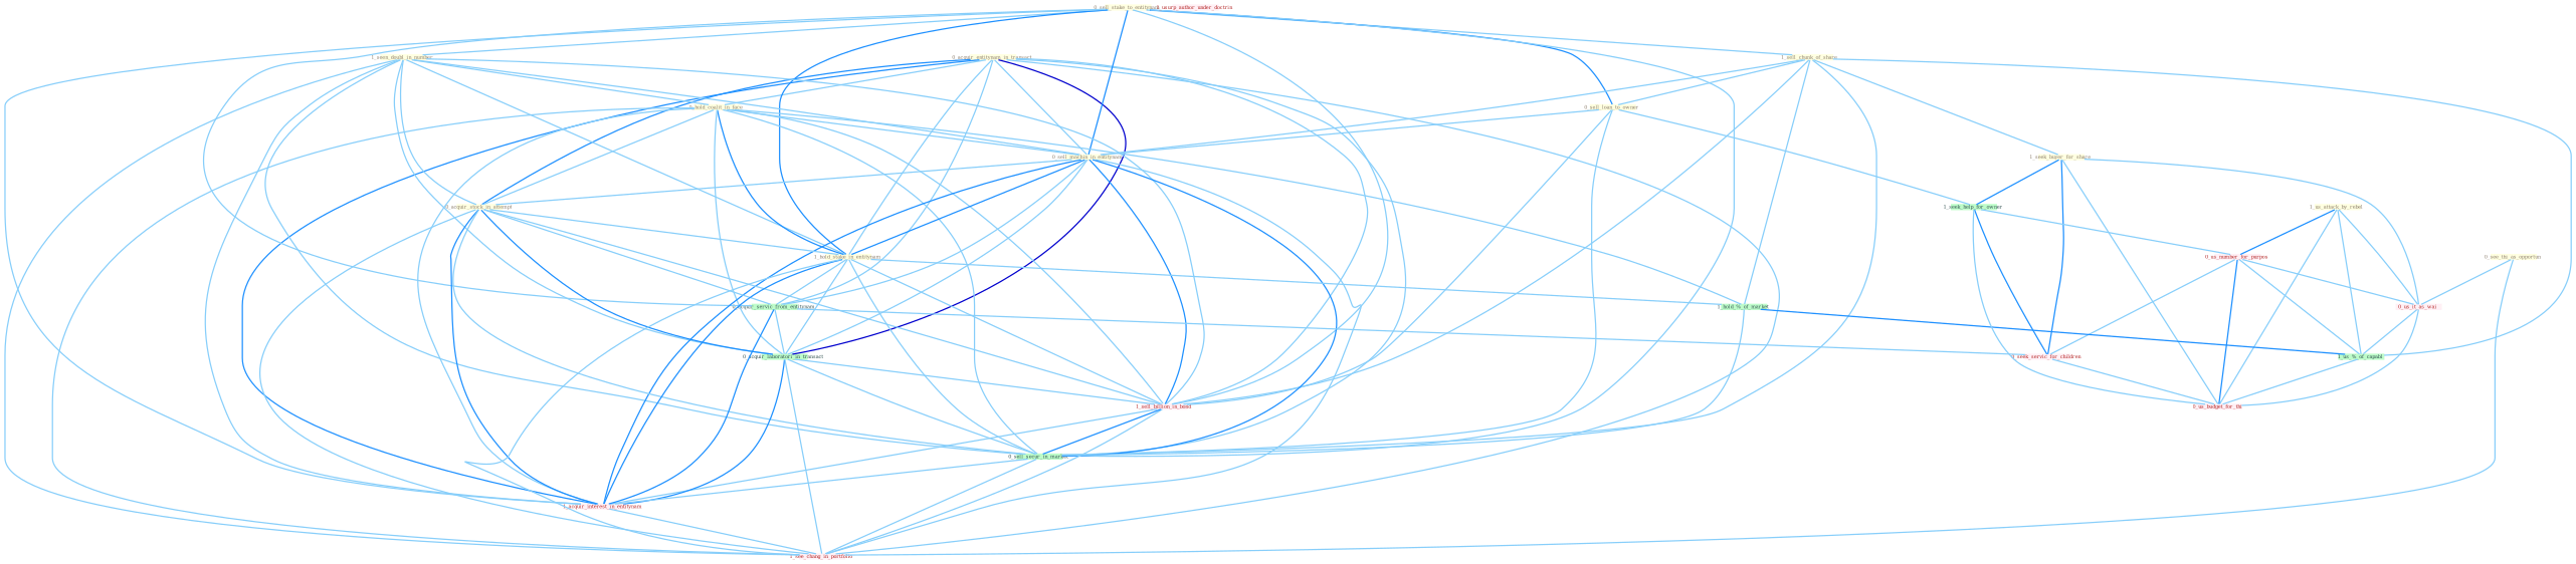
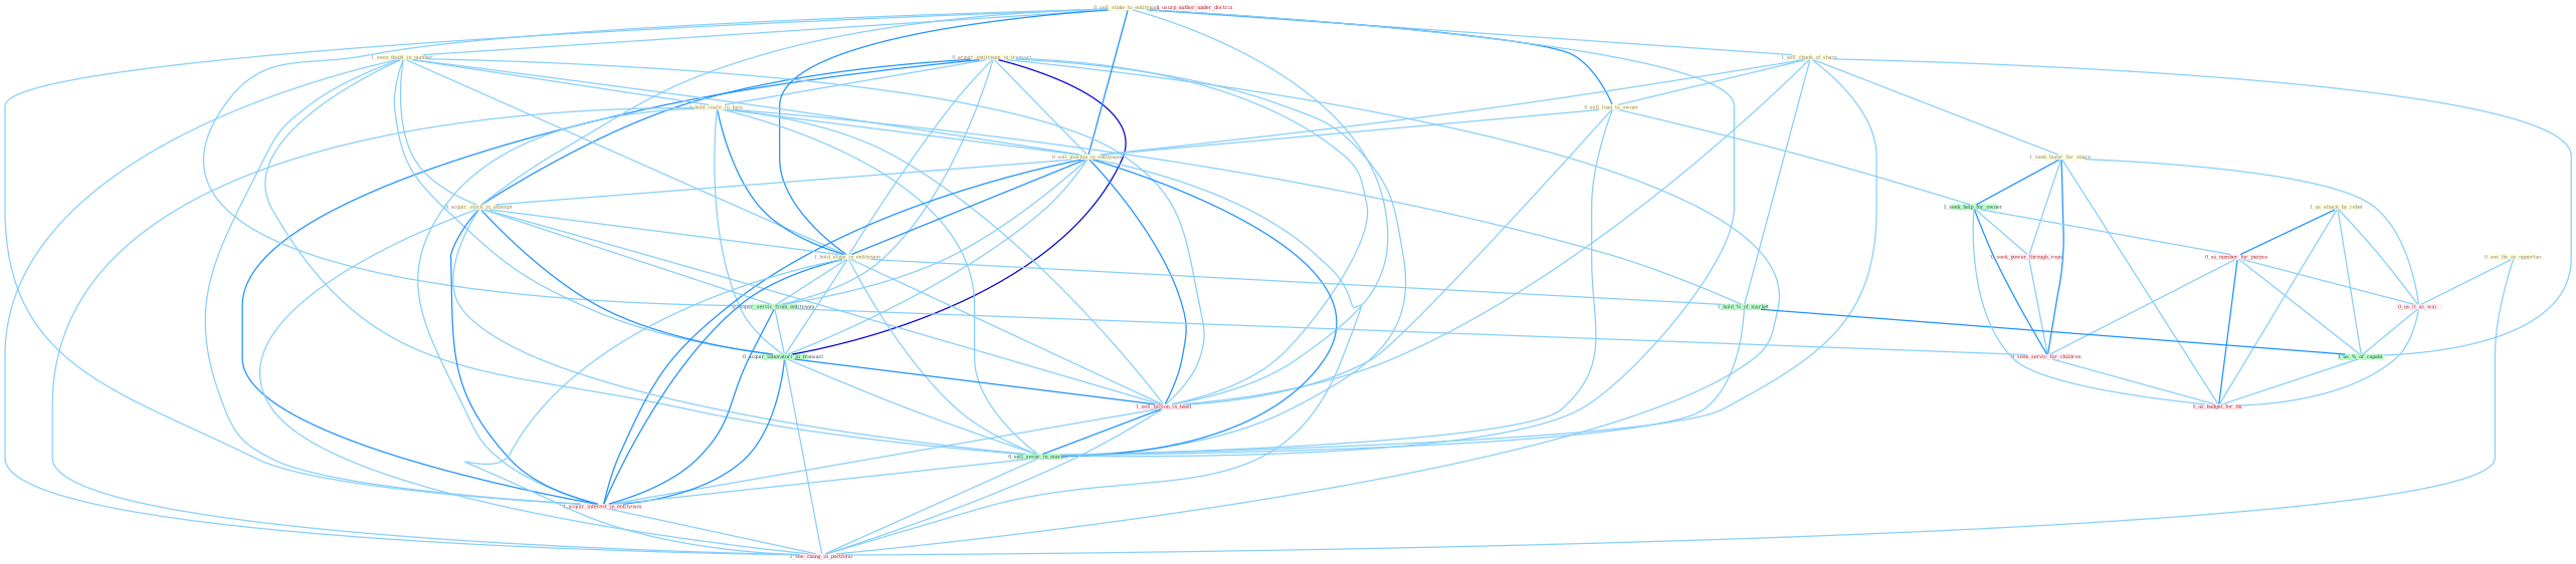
  graph {
    node [color="#ffffe0" fixedsize=true fontcolor="#8b7d6b" fontsize=4 shape=polygon style=filled]
    edge [color="#87cefa" w=1]
    "0_acquir_entitynam_in_transact " [height=.06 width=.5]
    "0_sell_stake_to_entitynam " [height=.06 width=.5]
    "1_seen_doubl_in_number " [height=.06 width=.5]
    "1_us_attack_by_rebel " [height=.06 width=.5]
    "1_sell_chunk_of_share " [height=.06 width=.5]
    "0_see_thi_as_opportun " [height=.06 width=.5]
    "0_hold_coalit_in_face " [height=.06 width=.5]
    "0_sell_loan_to_owner " [height=.06 width=.5]
    "1_seek_buyer_for_share " [height=.06 width=.5]
    "0_sell_machin_in_entitynam " [height=.06 width=.5]
    "0_acquir_stock_in_attempt " [height=.06 width=.5]
    "1_hold_stake_in_entitynam " [height=.06 width=.5]
+   "0_seek_power_through_regul " [color="#fff0f5" fontcolor="#b22222" height=.06 width=.5]
    "0_us_number_for_purpos " [color="#fff0f5" fontcolor="#b22222" height=.06 width=.5]
    "1_sell_billion_in_bond " [color="#fff0f5" fontcolor="#b22222" height=.06 width=.5]
    "0_us_it_as_wai " [color="#fff0f5" fontcolor="#b22222" height=.06 width=.5]
    "1_usurp_author_under_doctrin " [color="#fff0f5" fontcolor="#b22222" height=.06 width=.5]
    "1_acquir_interest_in_entitynam " [color="#fff0f5" fontcolor="#b22222" height=.06 width=.5]
    "0_seek_servic_for_children " [color="#fff0f5" fontcolor="#b22222" height=.06 width=.5]
    "1_see_chang_in_portfolio " [color="#fff0f5" fontcolor="#b22222" height=.06 width=.5]
    "0_us_budget_for_thi " [color="#fff0f5" fontcolor="#b22222" height=.06 width=.5]
    "0_acquir_servic_from_entitynam " [color="#BDFCC9" fontcolor="#2f4f4f" height=.06 width=.5]
    "0_acquir_laboratori_in_transact " [color="#BDFCC9" fontcolor="#2f4f4f" height=.06 width=.5]
    "0_sell_secur_in_market " [color="#BDFCC9" fontcolor="#2f4f4f" height=.06 width=.5]
    "1_us_%_of_capabl " [color="#BDFCC9" fontcolor="#2f4f4f" height=.06 width=.5]
    "1_hold_%_of_market " [color="#BDFCC9" fontcolor="#2f4f4f" height=.06 width=.5]
    "1_seek_help_for_owner " [color="#BDFCC9" fontcolor="#2f4f4f" height=.06 width=.5]
    subgraph sub_1 {
      "0_acquir_entitynam_in_transact "
      "0_sell_stake_to_entitynam "
      "1_seen_doubl_in_number "
      "1_us_attack_by_rebel "
      "1_sell_chunk_of_share "
      "0_see_thi_as_opportun "
      "0_hold_coalit_in_face "
      "0_sell_loan_to_owner "
      "1_seek_buyer_for_share "
      "0_sell_machin_in_entitynam "
      "0_acquir_stock_in_attempt "
      "1_hold_stake_in_entitynam "
    }
    subgraph sub_2 {
+     "0_seek_power_through_regul "
      "0_us_number_for_purpos "
      "1_sell_billion_in_bond "
      "0_us_it_as_wai "
      "1_usurp_author_under_doctrin "
      "1_acquir_interest_in_entitynam "
      "0_seek_servic_for_children "
      "1_see_chang_in_portfolio "
      "0_us_budget_for_thi "
    }
    "0_acquir_entitynam_in_transact " -- "0_hold_coalit_in_face "
    "0_acquir_entitynam_in_transact " -- "0_sell_machin_in_entitynam "
    "0_acquir_entitynam_in_transact " -- "0_acquir_stock_in_attempt " [color="#1e90ff" w=2]
    "0_acquir_entitynam_in_transact " -- "1_hold_stake_in_entitynam "
    "0_acquir_entitynam_in_transact " -- "1_sell_billion_in_bond "
    "0_acquir_entitynam_in_transact " -- "1_acquir_interest_in_entitynam " [color="#1e90ff" w=2]
    "0_acquir_entitynam_in_transact " -- "1_see_chang_in_portfolio "
    "0_acquir_entitynam_in_transact " -- "0_acquir_servic_from_entitynam "
    "0_acquir_entitynam_in_transact " -- "0_acquir_laboratori_in_transact " [color="#0000cd" w=3]
    "0_acquir_entitynam_in_transact " -- "0_sell_secur_in_market "
    "0_sell_stake_to_entitynam " -- "1_seen_doubl_in_number "
    "0_sell_stake_to_entitynam " -- "1_sell_chunk_of_share "
    "0_sell_stake_to_entitynam " -- "0_sell_loan_to_owner " [color="#1e90ff" w=2]
    "0_sell_stake_to_entitynam " -- "0_sell_machin_in_entitynam " [color="#1e90ff" w=2]
    "0_sell_stake_to_entitynam " -- "1_hold_stake_in_entitynam " [color="#1e90ff" w=2]
    "0_sell_stake_to_entitynam " -- "1_sell_billion_in_bond "
    "0_sell_stake_to_entitynam " -- "1_acquir_interest_in_entitynam "
    "0_sell_stake_to_entitynam " -- "0_acquir_servic_from_entitynam "
    "0_sell_stake_to_entitynam " -- "0_sell_secur_in_market "
    "1_seen_doubl_in_number " -- "0_hold_coalit_in_face "
    "1_seen_doubl_in_number " -- "0_sell_machin_in_entitynam "
    "1_seen_doubl_in_number " -- "0_acquir_stock_in_attempt "
    "1_seen_doubl_in_number " -- "1_hold_stake_in_entitynam "
    "1_seen_doubl_in_number " -- "1_sell_billion_in_bond "
    "1_seen_doubl_in_number " -- "1_acquir_interest_in_entitynam "
    "1_seen_doubl_in_number " -- "1_see_chang_in_portfolio "
    "1_seen_doubl_in_number " -- "0_acquir_laboratori_in_transact "
    "1_seen_doubl_in_number " -- "0_sell_secur_in_market "
    "1_us_attack_by_rebel " -- "0_us_number_for_purpos " [color="#1e90ff"]
    "1_us_attack_by_rebel " -- "0_us_it_as_wai "
    "1_us_attack_by_rebel " -- "0_us_budget_for_thi "
    "1_us_attack_by_rebel " -- "1_us_%_of_capabl "
    "1_sell_chunk_of_share " -- "0_sell_loan_to_owner "
    "1_sell_chunk_of_share " -- "1_seek_buyer_for_share "
    "1_sell_chunk_of_share " -- "0_sell_machin_in_entitynam "
    "1_sell_chunk_of_share " -- "1_sell_billion_in_bond "
    "1_sell_chunk_of_share " -- "0_sell_secur_in_market "
    "1_sell_chunk_of_share " -- "1_us_%_of_capabl "
    "1_sell_chunk_of_share " -- "1_hold_%_of_market "
    "0_see_thi_as_opportun " -- "0_us_it_as_wai "
    "0_see_thi_as_opportun " -- "1_see_chang_in_portfolio "
    "0_hold_coalit_in_face " -- "0_sell_machin_in_entitynam "
-   "0_hold_coalit_in_face " -- "0_acquir_stock_in_attempt "
+   "0_sell_stake_to_entitynam " -- "0_acquir_stock_in_attempt "
    "0_hold_coalit_in_face " -- "1_hold_stake_in_entitynam " [color="#1e90ff" w=2]
    "0_hold_coalit_in_face " -- "1_sell_billion_in_bond "
    "0_hold_coalit_in_face " -- "1_acquir_interest_in_entitynam "
    "0_hold_coalit_in_face " -- "1_see_chang_in_portfolio "
    "0_hold_coalit_in_face " -- "0_acquir_laboratori_in_transact "
    "0_hold_coalit_in_face " -- "0_sell_secur_in_market "
    "0_hold_coalit_in_face " -- "1_hold_%_of_market "
    "0_sell_loan_to_owner " -- "0_sell_machin_in_entitynam "
    "0_sell_loan_to_owner " -- "1_sell_billion_in_bond "
    "0_sell_loan_to_owner " -- "0_sell_secur_in_market "
    "0_sell_loan_to_owner " -- "1_seek_help_for_owner "
+   "1_seek_buyer_for_share " -- "0_seek_power_through_regul "
    "1_seek_buyer_for_share " -- "0_us_it_as_wai "
    "1_seek_buyer_for_share " -- "0_seek_servic_for_children " [color="#1e90ff" w=2]
    "1_seek_buyer_for_share " -- "0_us_budget_for_thi "
    "1_seek_buyer_for_share " -- "1_seek_help_for_owner " [color="#1e90ff" w=2]
    "0_sell_machin_in_entitynam " -- "0_acquir_stock_in_attempt "
    "0_sell_machin_in_entitynam " -- "1_hold_stake_in_entitynam " [color="#1e90ff" w=2]
    "0_sell_machin_in_entitynam " -- "1_sell_billion_in_bond " [color="#1e90ff" w=2]
    "0_sell_machin_in_entitynam " -- "1_acquir_interest_in_entitynam " [color="#1e90ff" w=2]
    "0_sell_machin_in_entitynam " -- "1_see_chang_in_portfolio "
    "0_sell_machin_in_entitynam " -- "0_acquir_servic_from_entitynam "
    "0_sell_machin_in_entitynam " -- "0_acquir_laboratori_in_transact "
    "0_sell_machin_in_entitynam " -- "0_sell_secur_in_market " [color="#1e90ff" w=2]
    "0_acquir_stock_in_attempt " -- "1_hold_stake_in_entitynam "
    "0_acquir_stock_in_attempt " -- "1_sell_billion_in_bond "
    "0_acquir_stock_in_attempt " -- "1_acquir_interest_in_entitynam " [color="#1e90ff" w=2]
    "0_acquir_stock_in_attempt " -- "1_see_chang_in_portfolio "
    "0_acquir_stock_in_attempt " -- "0_acquir_servic_from_entitynam "
    "0_acquir_stock_in_attempt " -- "0_acquir_laboratori_in_transact " [color="#1e90ff" w=2]
    "0_acquir_stock_in_attempt " -- "0_sell_secur_in_market "
    "1_hold_stake_in_entitynam " -- "1_sell_billion_in_bond "
    "1_hold_stake_in_entitynam " -- "1_acquir_interest_in_entitynam " [color="#1e90ff" w=2]
    "1_hold_stake_in_entitynam " -- "1_see_chang_in_portfolio "
    "1_hold_stake_in_entitynam " -- "0_acquir_servic_from_entitynam "
    "1_hold_stake_in_entitynam " -- "0_acquir_laboratori_in_transact "
    "1_hold_stake_in_entitynam " -- "0_sell_secur_in_market "
    "1_hold_stake_in_entitynam " -- "1_hold_%_of_market "
+   "0_seek_power_through_regul " -- "0_seek_servic_for_children "
    "0_us_number_for_purpos " -- "0_us_it_as_wai "
    "0_us_number_for_purpos " -- "0_seek_servic_for_children "
    "0_us_number_for_purpos " -- "0_us_budget_for_thi " [color="#1e90ff" w=2]
    "0_us_number_for_purpos " -- "1_us_%_of_capabl "
    "1_sell_billion_in_bond " -- "1_acquir_interest_in_entitynam "
    "1_sell_billion_in_bond " -- "1_see_chang_in_portfolio "
    "1_sell_billion_in_bond " -- "0_sell_secur_in_market " [color="#1e90ff" w=2]
    "0_us_it_as_wai " -- "0_us_budget_for_thi "
    "0_us_it_as_wai " -- "1_us_%_of_capabl "
    "1_acquir_interest_in_entitynam " -- "1_see_chang_in_portfolio "
    "0_seek_servic_for_children " -- "0_us_budget_for_thi "
    "0_acquir_servic_from_entitynam " -- "1_acquir_interest_in_entitynam " [color="#1e90ff" w=2]
    "0_acquir_servic_from_entitynam " -- "0_seek_servic_for_children "
    "0_acquir_servic_from_entitynam " -- "0_acquir_laboratori_in_transact "
-   "0_acquir_laboratori_in_transact " -- "1_sell_billion_in_bond "
+   "0_acquir_laboratori_in_transact " -- "1_sell_billion_in_bond " [color="#1e90ff"]
    "0_acquir_laboratori_in_transact " -- "1_acquir_interest_in_entitynam " [color="#1e90ff" w=2]
    "0_acquir_laboratori_in_transact " -- "1_see_chang_in_portfolio "
    "0_acquir_laboratori_in_transact " -- "0_sell_secur_in_market "
    "0_sell_secur_in_market " -- "1_acquir_interest_in_entitynam "
    "0_sell_secur_in_market " -- "1_see_chang_in_portfolio "
    "1_us_%_of_capabl " -- "0_us_budget_for_thi "
    "1_hold_%_of_market " -- "0_sell_secur_in_market "
    "1_hold_%_of_market " -- "1_us_%_of_capabl " [color="#1e90ff" w=2]
+   "1_seek_help_for_owner " -- "0_seek_power_through_regul "
    "1_seek_help_for_owner " -- "0_us_number_for_purpos "
    "1_seek_help_for_owner " -- "0_seek_servic_for_children " [color="#1e90ff" w=2]
    "1_seek_help_for_owner " -- "0_us_budget_for_thi "
  }
